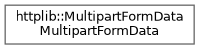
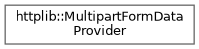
  digraph {
    rankdir=LR
-   n1 [color=grey40 fillcolor=white fontname=Helvetica fontsize=10 height=0.2 label="httplib::MultipartFormData\lMultipartFormData" shape=box style=filled width=0.4]
+   n1 [color=grey40 fillcolor=white fontname=Helvetica fontsize=10 height=0.2 label="httplib::MultipartFormData\lProvider" shape=box style=filled width=0.4]
  }
